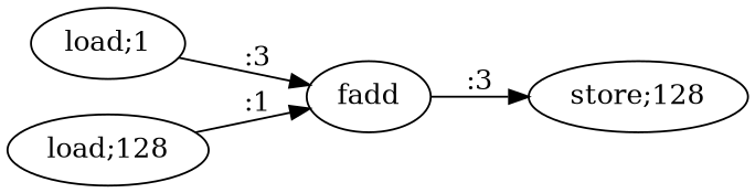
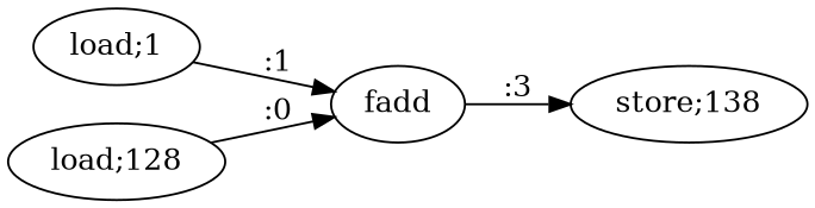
  digraph {
    rankdir=LR
    n1 [label="load;1"]
    n2 [label=fadd]
-   n3 [label="store;128"]
+   n3 [label="store;138"]
    n4 [label="load;128"]
-   n1 -> n2 [label=":3"]
+   n1 -> n2 [label=":1"]
    n2 -> n3 [label=":3"]
-   n4 -> n2 [label=":1"]
+   n4 -> n2 [label=":0"]
  }
